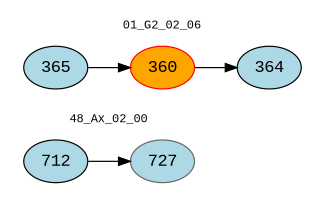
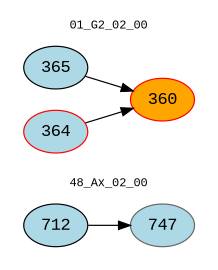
  digraph {
    fontname="Liberation Mono"
    rankdir=LR
    node [color=black fillcolor=lightblue fontname="Liberation Mono" style=filled]
    edge [color=black fontname="Liberation Mono"]
    n1 [label=712]
-   n2 [color=gray40 label=727]
+   n2 [color=gray40 label=747]
    n3 [label=365]
    n4 [color=red fillcolor=orange label=360]
-   n5 [label=364]
+   n5 [color=red label=364]
    subgraph cluster_1 {
      color=white
      fontsize=10
      label="48_Ax_02_00"
      n1
      n2
    }
    subgraph cluster_2 {
      color=white
      fontsize=10
-     label="01_G2_02_06"
+     label="01_G2_02_00"
      n3
      n4
      n5
    }
    n1 -> n2
    n3 -> n4
-   n4 -> n5
+   n5 -> n4
  }
